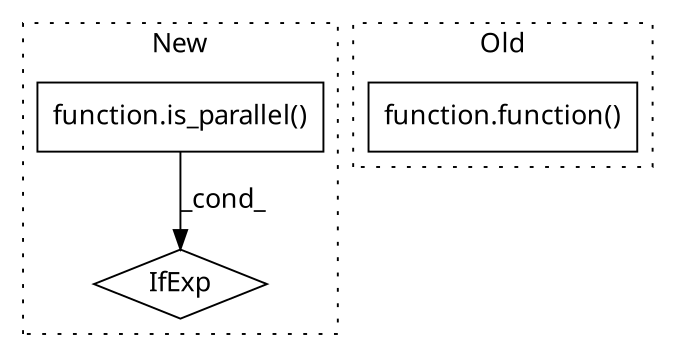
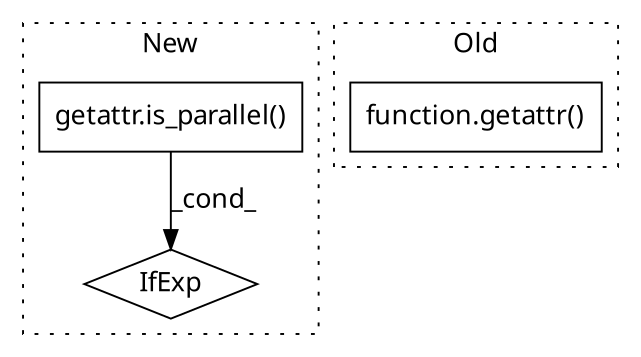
  digraph {
    fontname="Noto Sans"
    node [a=75 shape=box fontname="Noto Sans"]
-   n1 [l="12,1" label="function.is_parallel()" s="8498,8515"]
+   n1 [l="12,1" label="getattr.is_parallel()" s="8498,8515"]
    n2 [a=51 l="4,6" label=IfExp s="8494,8516" shape=diamond]
-   n3 [l="8,1" label="function.function()" s="8478,8494"]
+   n3 [l="8,1" label="function.getattr()" s="8478,8494"]
    subgraph cluster_1 {
      label=New
      style=dotted
      n1
      n2
    }
    subgraph cluster_2 {
      label=Old
      style=dotted
      n3
    }
    n1 -> n2 [label=_cond_ fontname="Noto Sans"]
  }
